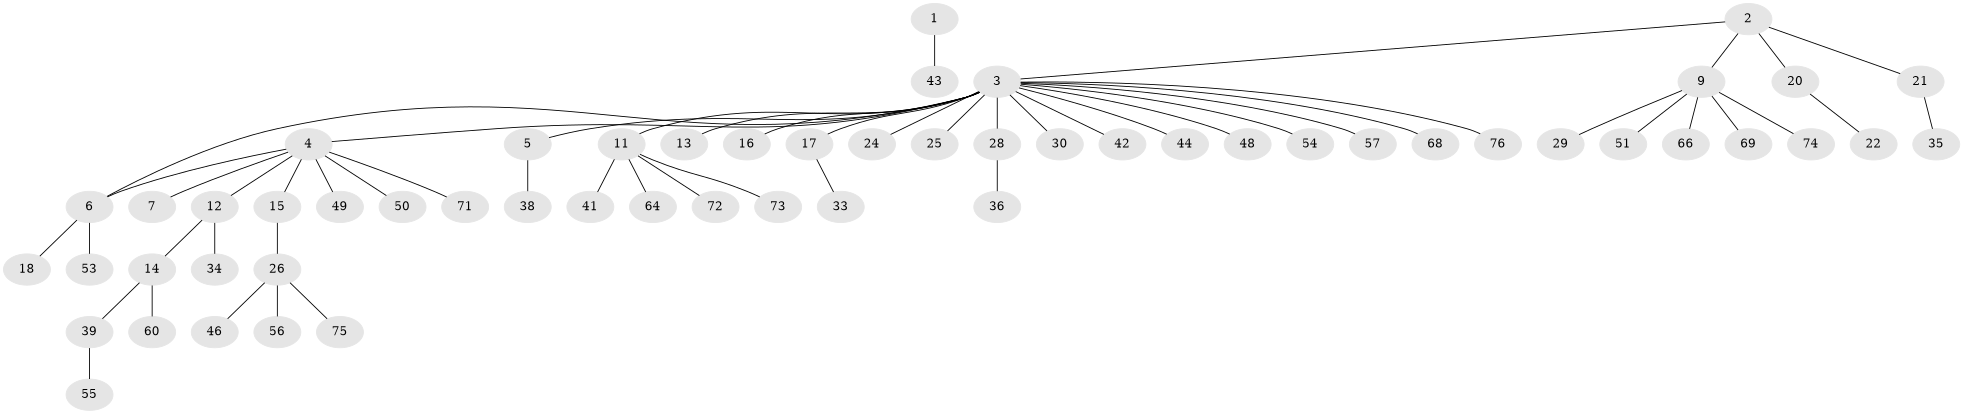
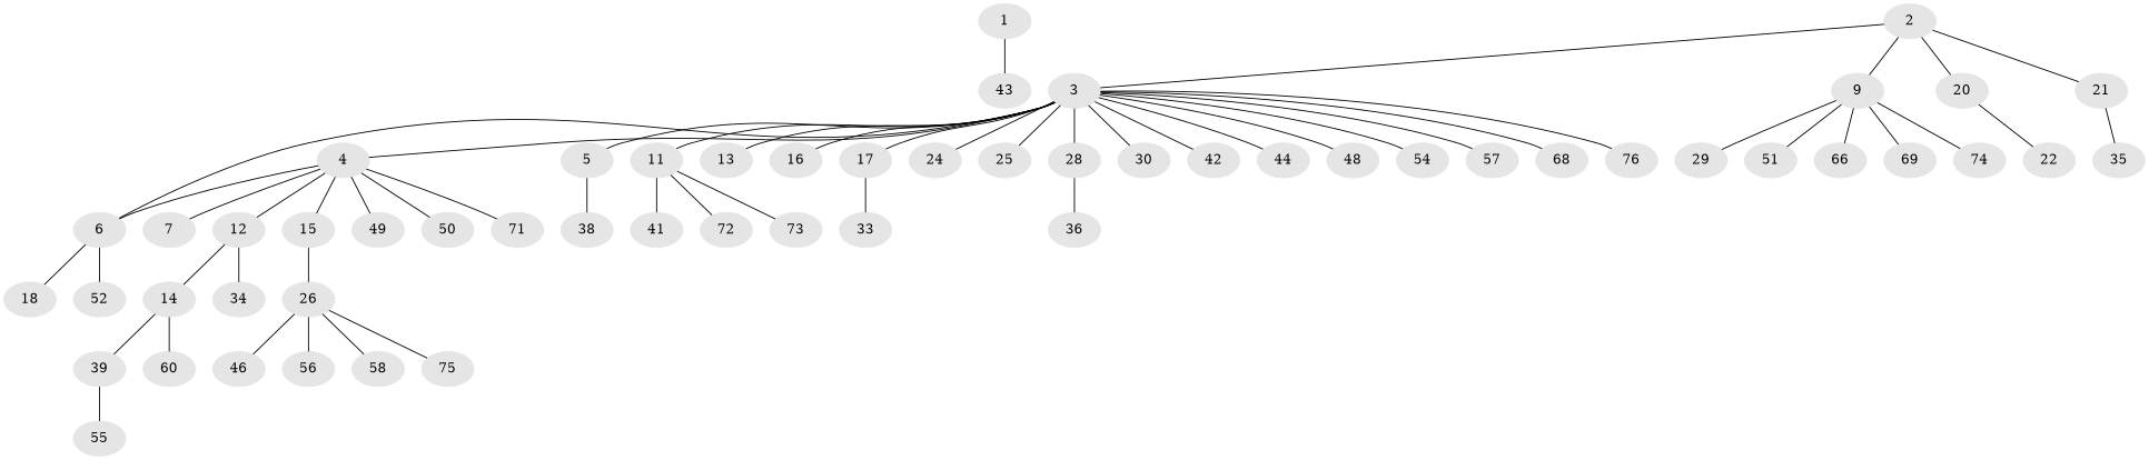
  graph {
    node [color=gray90 style=filled]
    1 [super="+27"]
    43
    2 [super="+45"]
    3 [super="+10"]
    9 [super="+61"]
    20 [super="+37"]
    21 [super="+77"]
    4 [super="+23"]
    5 [super="+32"]
    6 [super="+8"]
    11 [super="+63"]
    13
    16 [super="+65"]
    17
    24
    25
    28 [super="+67"]
    30
    42
    44
    48
    54
    57
    68
    76
    29
    51
    66
    69
    74
    22
    35 [super="+62"]
    7 [super="+31"]
    12 [super="+19"]
    15
    49
    50 [super="+59"]
    71
    38
    18
-   53
+   53 [label=52]
    41
-   64
    72
    73
    33
    36
    14 [super="+40"]
    34
    26 [super="+52"]
    39 [super="+47"]
    60
    46
    56
+   58
    75
    55
    1 -- 43
    2 -- 3
    2 -- 9
    2 -- 20
    2 -- 21
    3 -- 4
    3 -- 5
    3 -- 6
    3 -- 11
    3 -- 13
    3 -- 16
    3 -- 17
    3 -- 24
    3 -- 25
    3 -- 28
    3 -- 30
    3 -- 42
    3 -- 44
    3 -- 48
    3 -- 54
    3 -- 57
    3 -- 68
    3 -- 76
    9 -- 29
    9 -- 51
    9 -- 66
    9 -- 69
    9 -- 74
    20 -- 22
    21 -- 35
    4 -- 6
    4 -- 7
    4 -- 12
    4 -- 15
    4 -- 49
    4 -- 50
    4 -- 71
    5 -- 38
    6 -- 18
    6 -- 53
    11 -- 41
-   11 -- 64
    11 -- 72
    11 -- 73
    17 -- 33
    28 -- 36
    12 -- 14
    12 -- 34
    15 -- 26
    14 -- 39
    14 -- 60
    26 -- 46
    26 -- 56
+   26 -- 58
    26 -- 75
    39 -- 55
  }
